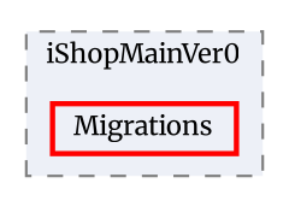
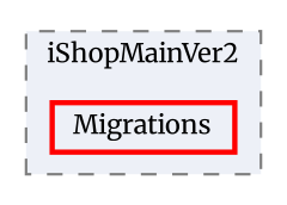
  digraph {
    compound=true
    rankdir=LR
    fontname=Merriweather
    n1 [color=red fillcolor="#edf0f7" fontname=Merriweather fontsize=10 height=0.2 label=Migrations shape=box style="filled,bold" width=0.4]
    subgraph cluster_1 {
      bgcolor="#edf0f7"
      fontsize=10
-     label=iShopMainVer0
+     label=iShopMainVer2
      pencolor=grey50
      style="filled,dashed"
      n1
    }
  }
